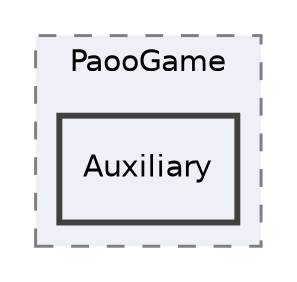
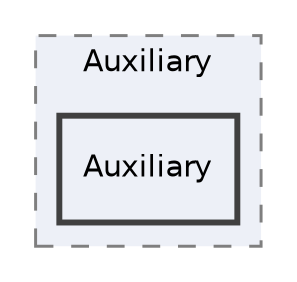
  digraph {
    compound=true
    n1 [color=grey25 fillcolor="#edf0f7" fontname=Helvetica fontsize=10 label=Auxiliary shape=box style="filled,bold,"]
    subgraph cluster_1 {
      bgcolor="#edf0f7"
      fontname=Helvetica
      fontsize=10
-     label=PaooGame
+     label=Auxiliary
      pencolor=grey50
      style="filled,dashed,"
      n1
    }
  }
